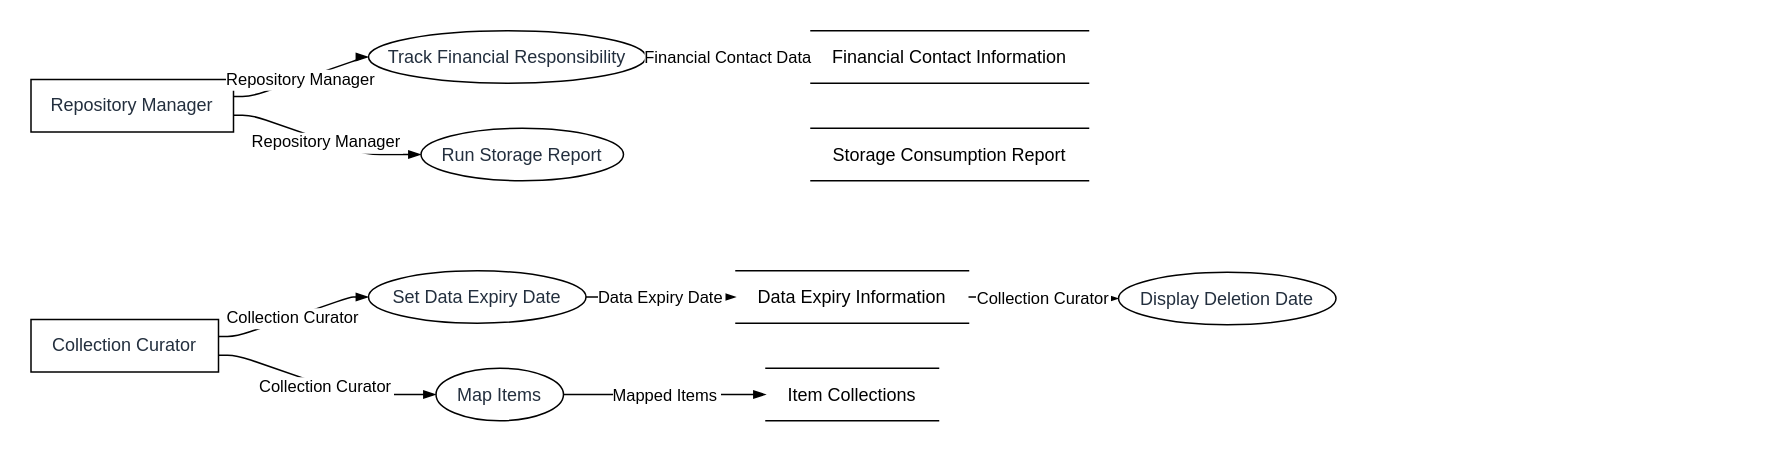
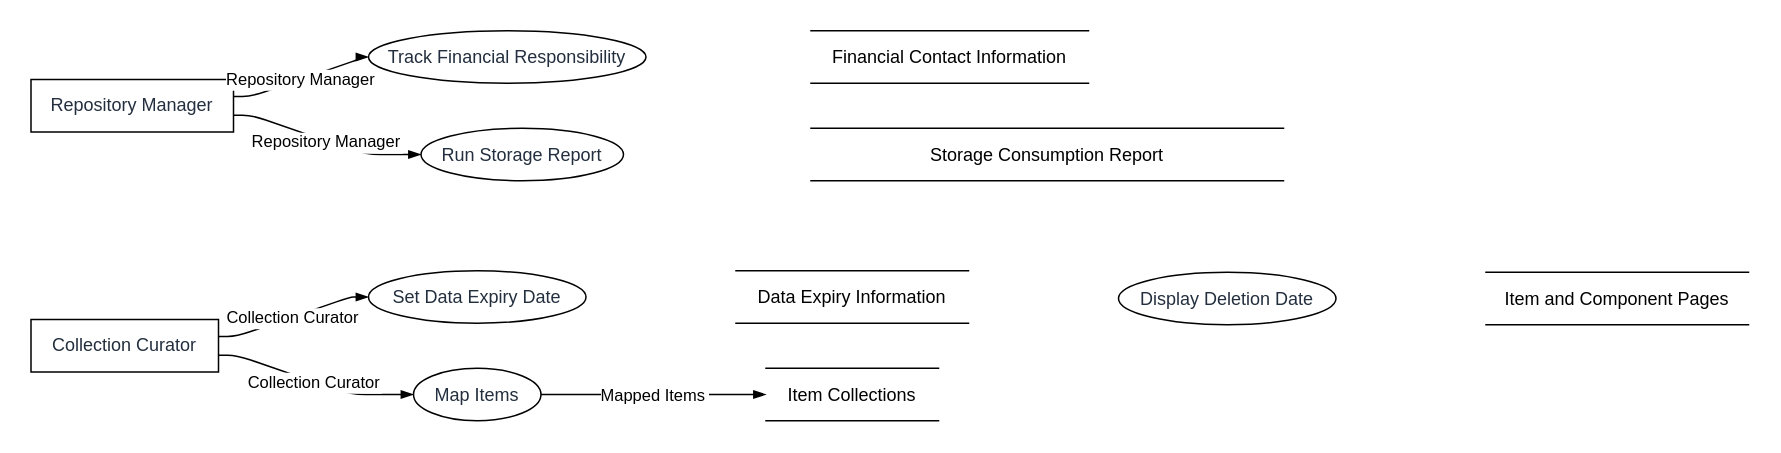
  <mxCell id="0" />
  <mxCell id="1" parent="0" />
  <mxCell id="2" value="Collection Curator" style="shape=rectangle;whiteSpace=wrap;html=1;fillColor=#ffffff;strokeColor=#000000;align=center;verticalAlign=middle;fontColor=#232F3E;" vertex="1" parent="1"><mxGeometry y="212.5" width="125" height="35" as="geometry" x="20" /></mxCell>
  <mxCell id="3" value="Set Data Expiry Date" style="shape=ellipse;perimeter=ellipsePerimeter;whiteSpace=wrap;html=1;fillColor=#ffffff;strokeColor=#000000;align=center;verticalAlign=middle;fontColor=#232F3E;" vertex="1" parent="1"><mxGeometry x="245" y="180" width="145" height="35" as="geometry" /></mxCell>
  <mxCell id="4" value="Data Expiry Information" style="html=1;dashed=0;whiteSpace=wrap;shape=partialRectangle;right=0;left=0;" vertex="1" parent="1"><mxGeometry x="490" y="180" width="155" height="35" as="geometry" /></mxCell>
  <mxCell id="5" value="Display Deletion Date" style="shape=ellipse;perimeter=ellipsePerimeter;whiteSpace=wrap;html=1;fillColor=#ffffff;strokeColor=#000000;align=center;verticalAlign=middle;fontColor=#232F3E;" vertex="1" parent="1"><mxGeometry x="745" y="181.016" width="145" height="35" as="geometry" /></mxCell>
+ <mxCell id="6" value="Item and Component Pages" style="html=1;dashed=0;whiteSpace=wrap;shape=partialRectangle;right=0;left=0;" vertex="1" parent="1"><mxGeometry x="990" y="181.016" width="175" height="35" as="geometry" /></mxCell>
  <mxCell id="7" value="Repository Manager" style="shape=rectangle;whiteSpace=wrap;html=1;fillColor=#ffffff;strokeColor=#000000;align=center;verticalAlign=middle;fontColor=#232F3E;" vertex="1" parent="1"><mxGeometry y="52.5" width="135" height="35" as="geometry" x="20" /></mxCell>
  <mxCell id="8" value="Track Financial Responsibility" style="shape=ellipse;perimeter=ellipsePerimeter;whiteSpace=wrap;html=1;fillColor=#ffffff;strokeColor=#000000;align=center;verticalAlign=middle;fontColor=#232F3E;" vertex="1" parent="1"><mxGeometry x="245" y="20" width="185" height="35" as="geometry" /></mxCell>
  <mxCell id="9" value="Financial Contact Information" style="html=1;dashed=0;whiteSpace=wrap;shape=partialRectangle;right=0;left=0;" vertex="1" parent="1"><mxGeometry x="540" width="185" height="35" as="geometry" y="20" /></mxCell>
  <mxCell id="10" value="Run Storage Report" style="shape=ellipse;perimeter=ellipsePerimeter;whiteSpace=wrap;html=1;fillColor=#ffffff;strokeColor=#000000;align=center;verticalAlign=middle;fontColor=#232F3E;" vertex="1" parent="1"><mxGeometry x="280" y="85" width="135" height="35" as="geometry" /></mxCell>
- <mxCell id="11" value="Storage Consumption Report" style="html=1;dashed=0;whiteSpace=wrap;shape=partialRectangle;right=0;left=0;" vertex="1" parent="1"><mxGeometry x="540" y="85" width="185" height="35" as="geometry" /></mxCell>
- <mxCell id="12" value="Map Items" style="shape=ellipse;perimeter=ellipsePerimeter;whiteSpace=wrap;html=1;fillColor=#ffffff;strokeColor=#000000;align=center;verticalAlign=middle;fontColor=#232F3E;" vertex="1" parent="1"><mxGeometry x="290" y="245" width="85" height="35" as="geometry" /></mxCell>
+ <mxCell id="11" value="Storage Consumption Report" style="html=1;dashed=0;whiteSpace=wrap;shape=partialRectangle;right=0;left=0;" vertex="1" parent="1"><mxGeometry x="540" y="85" width="315" height="35" as="geometry" /></mxCell>
+ <mxCell id="12" value="Map Items" style="shape=ellipse;perimeter=ellipsePerimeter;whiteSpace=wrap;html=1;fillColor=#ffffff;strokeColor=#000000;align=center;verticalAlign=middle;fontColor=#232F3E;" vertex="1" parent="1"><mxGeometry x="275" y="245" width="85" height="35" as="geometry" /></mxCell>
  <mxCell id="13" value="Item Collections" style="html=1;dashed=0;whiteSpace=wrap;shape=partialRectangle;right=0;left=0;" vertex="1" parent="1"><mxGeometry x="510" y="245" width="115" height="35" as="geometry" /></mxCell>
  <mxCell id="14" value="Collection Curator" style="endArrow=blockThin;endFill=1;fontSize=11;orthogonal=1;noEdgeStyle=1;" edge="1" parent="1" source="2" target="3"><mxGeometry relative="1" as="geometry"><Array as="points"><mxPoint x="157" y="223.75" /><mxPoint x="233" y="197.5" /></Array></mxGeometry></mxCell>
- <mxCell id="15" value="Data Expiry Date" style="endArrow=blockThin;endFill=1;fontSize=11;orthogonal=1;noEdgeStyle=1;" edge="1" parent="1" source="3" target="4"><mxGeometry relative="1" as="geometry"><Array as="points"><mxPoint x="402" y="197.5" /><mxPoint x="478" y="197.5" /></Array></mxGeometry></mxCell>
- <mxCell id="16" value="Collection Curator" style="endArrow=blockThin;endFill=1;fontSize=11;orthogonal=1;noEdgeStyle=1;" edge="1" parent="1" source="4" target="5"><mxGeometry relative="1" as="geometry"><Array as="points"><mxPoint x="657" y="197.5" /><mxPoint x="733" y="198.516" /></Array></mxGeometry></mxCell>
  <mxCell id="17" value="Repository Manager" style="endArrow=blockThin;endFill=1;fontSize=11;orthogonal=1;noEdgeStyle=1;" edge="1" parent="1" source="7" target="8"><mxGeometry relative="1" as="geometry"><Array as="points"><mxPoint x="167" y="63.75" /><mxPoint x="243" y="37.5" /></Array></mxGeometry></mxCell>
- <mxCell id="18" value="Financial Contact Data" style="endArrow=blockThin;endFill=1;fontSize=11;orthogonal=1;noEdgeStyle=1;" edge="1" parent="1" source="8" target="9"><mxGeometry relative="1" as="geometry"><Array as="points"><mxPoint x="452" y="37.5" /><mxPoint x="528" y="37.5" /></Array></mxGeometry></mxCell>
  <mxCell id="19" value="Repository Manager" style="endArrow=blockThin;endFill=1;fontSize=11;orthogonal=1;noEdgeStyle=1;" edge="1" parent="1" source="7" target="10"><mxGeometry relative="1" as="geometry"><Array as="points"><mxPoint x="167" y="76.25" /><mxPoint x="243" y="102.5" /></Array></mxGeometry></mxCell>
  <mxCell id="20" value="Collection Curator" style="endArrow=blockThin;endFill=1;fontSize=11;orthogonal=1;noEdgeStyle=1;" edge="1" parent="1" source="2" target="12"><mxGeometry relative="1" as="geometry"><Array as="points"><mxPoint x="157" y="236.25" /><mxPoint x="233" y="262.5" /></Array></mxGeometry></mxCell>
  <mxCell id="21" value="Mapped Items" style="endArrow=blockThin;endFill=1;fontSize=11;orthogonal=1;noEdgeStyle=1;" edge="1" parent="1" source="12" target="13"><mxGeometry relative="1" as="geometry"><Array as="points"><mxPoint x="402" y="262.5" /><mxPoint x="478" y="262.5" /></Array></mxGeometry></mxCell>
